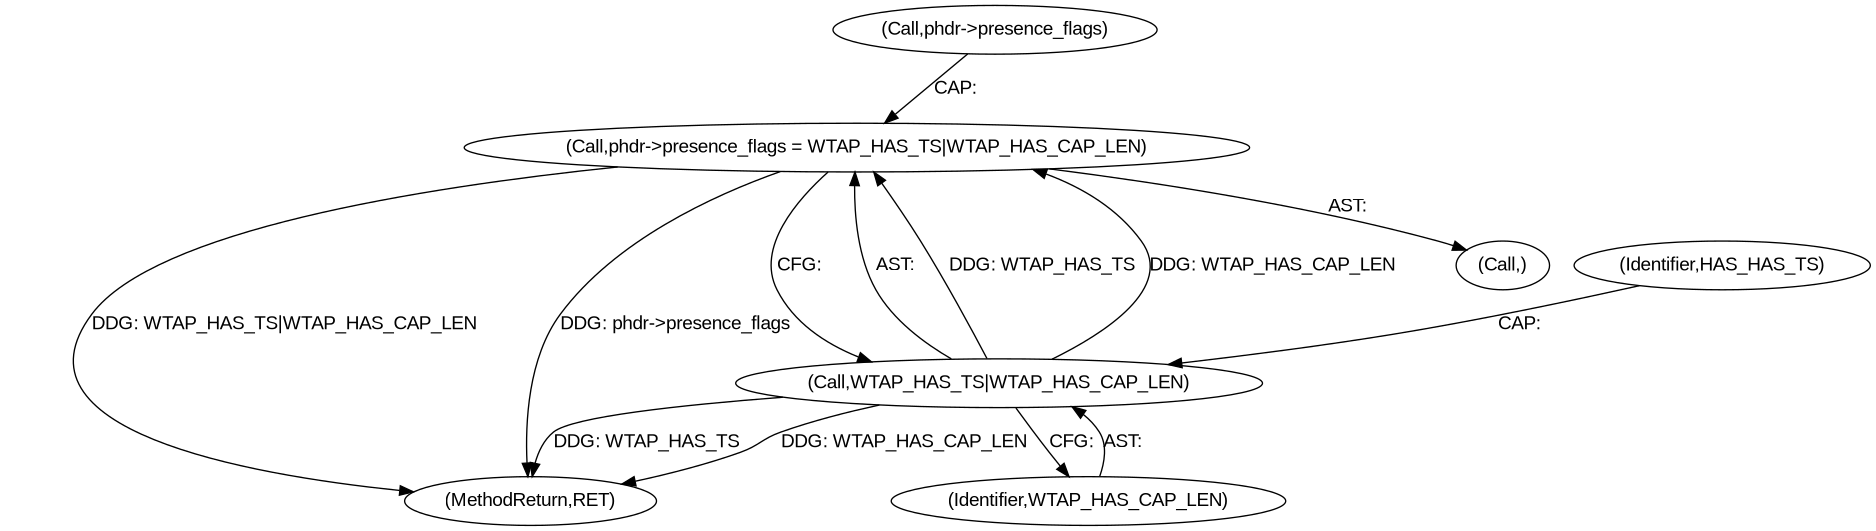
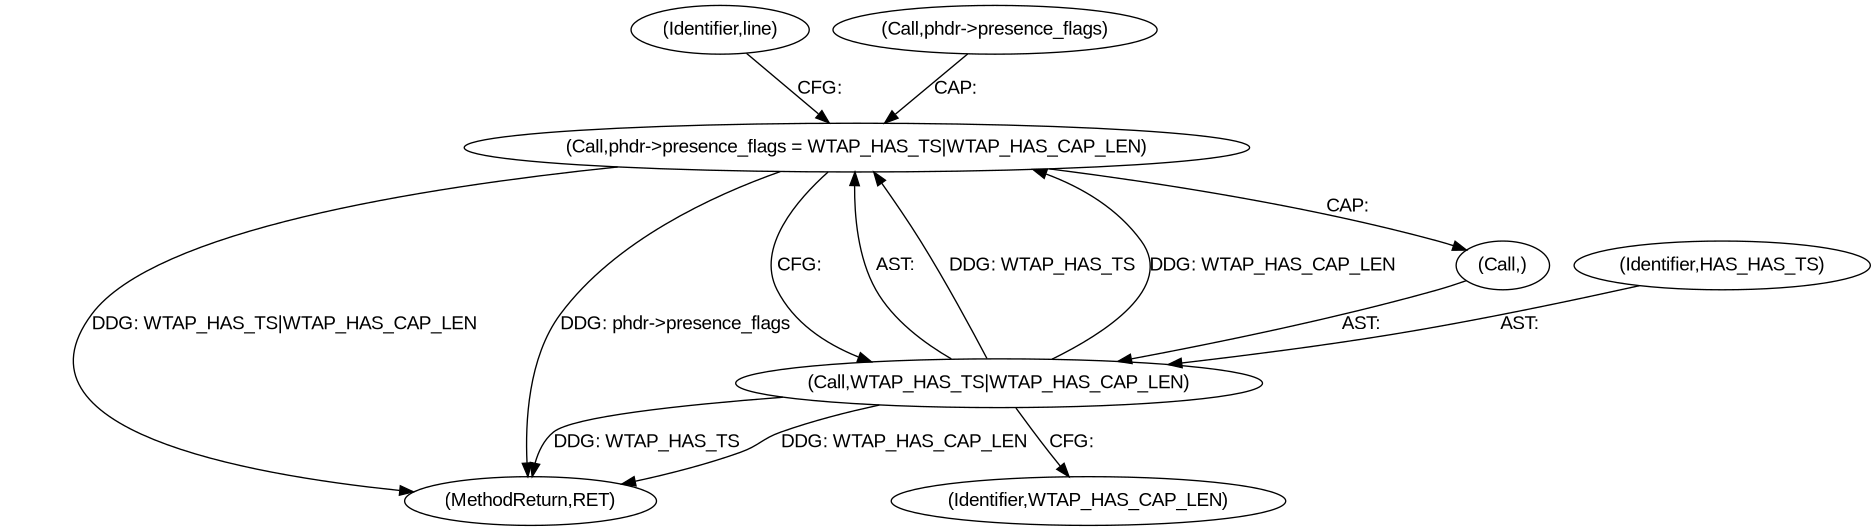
  digraph {
    fontname="Liberation Sans"
    node [fontname="Liberation Sans"]
    edge [fontname="Liberation Sans"]
    n1 [label="(Call,phdr->presence_flags = WTAP_HAS_TS|WTAP_HAS_CAP_LEN)"]
    n2 [label="(Call,WTAP_HAS_TS|WTAP_HAS_CAP_LEN)"]
    n3 [label="(MethodReturn,RET)"]
    n4 [label="(Call,)"]
    n5 [label="(Identifier,WTAP_HAS_CAP_LEN)"]
    n6 [label="(Identifier,HAS_HAS_TS)"]
+   n7 [label="(Identifier,line)"]
    n8 [label="(Call,phdr->presence_flags)"]
    n1 -> n2 [label="CFG: "]
    n1 -> n3 [label="DDG: WTAP_HAS_TS|WTAP_HAS_CAP_LEN"]
    n1 -> n3 [label="DDG: phdr->presence_flags"]
-   n1 -> n4 [label="AST: "]
+   n1 -> n4 [label="CAP: "]
    n2 -> n1 [label="AST: "]
    n2 -> n1 [label="DDG: WTAP_HAS_TS"]
    n2 -> n1 [label="DDG: WTAP_HAS_CAP_LEN"]
    n2 -> n3 [label="DDG: WTAP_HAS_TS"]
    n2 -> n3 [label="DDG: WTAP_HAS_CAP_LEN"]
    n2 -> n5 [label="CFG: "]
-   n5 -> n2 [label="AST: "]
-   n6 -> n2 [label="CAP: "]
+   n4 -> n2 [label="AST: "]
+   n6 -> n2 [label="AST: "]
+   n7 -> n1 [label="CFG: "]
    n8 -> n1 [label="CAP: "]
  }
